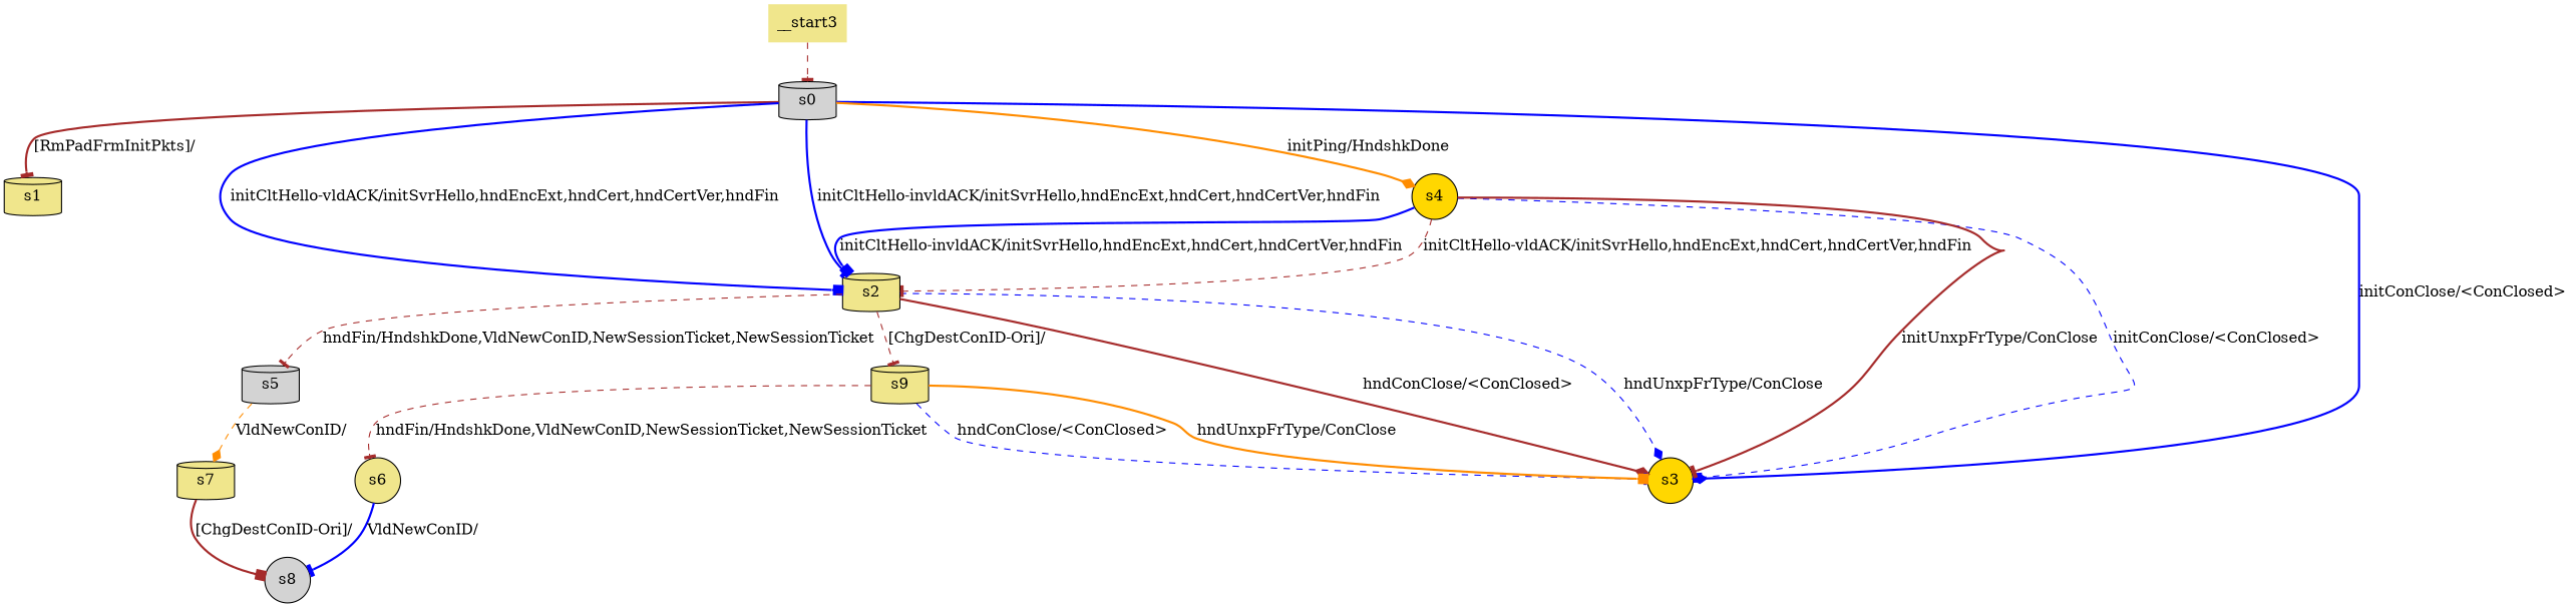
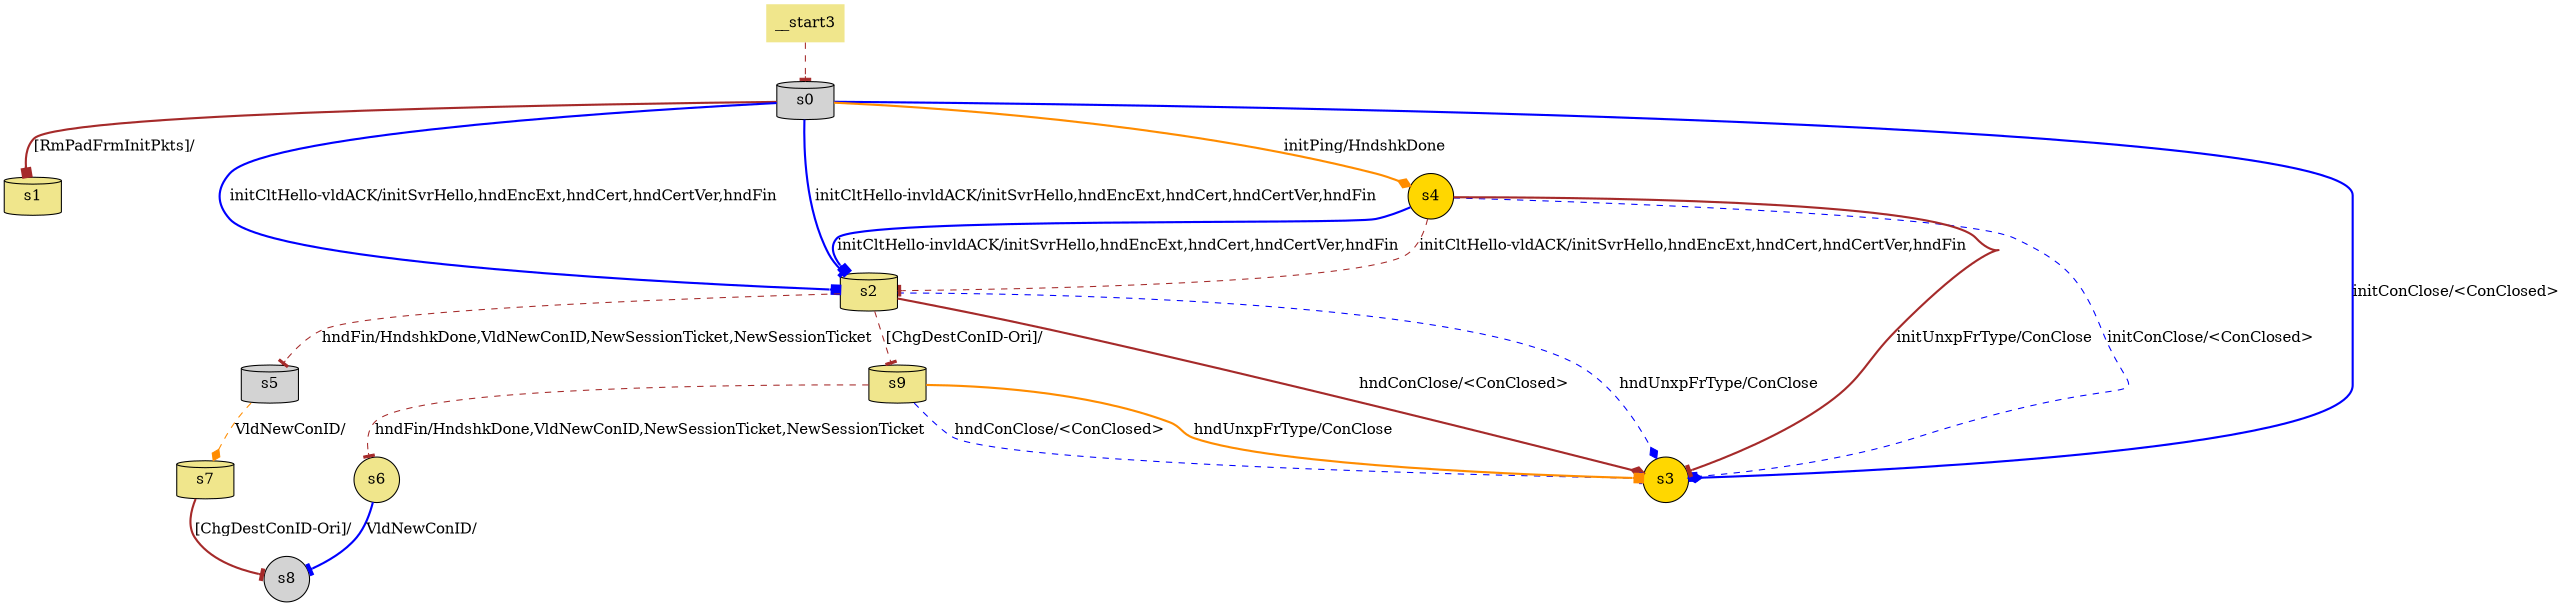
  digraph {
    node [fillcolor=khaki shape=cylinder style=filled]
    edge [arrowhead=tee color=brown style=bold]
    n1 [fillcolor=lightgrey label=s0]
    n2 [label=s1]
    n3 [label=s2]
    n4 [fillcolor=gold label=s3 shape=circle]
    n5 [fillcolor=gold label=s4 shape=circle]
    n6 [fillcolor=lightgrey label=s5]
    n7 [label=s9]
    n8 [label=s7]
    n9 [label=s6 shape=circle]
    n10 [fillcolor=lightgrey label=s8 shape=circle]
    n11 [label=__start3 shape=none]
-   n1 -> n2 [label="[RmPadFrmInitPkts]/ "]
+   n1 -> n2 [arrowhead=box label="[RmPadFrmInitPkts]/ "]
    n1 -> n3 [arrowhead=box color=blue label="initCltHello-vldACK/initSvrHello,hndEncExt,hndCert,hndCertVer,hndFin "]
    n1 -> n3 [color=blue label="initCltHello-invldACK/initSvrHello,hndEncExt,hndCert,hndCertVer,hndFin "]
    n1 -> n4 [arrowhead=diamond color=blue label="initConClose/<ConClosed> "]
    n1 -> n5 [arrowhead=diamond color=darkorange label="initPing/HndshkDone "]
    n3 -> n4 [arrowhead=diamond label="hndConClose/<ConClosed> "]
    n3 -> n4 [arrowhead=diamond color=blue label="hndUnxpFrType/ConClose " style=dashed]
    n3 -> n6 [label="hndFin/HndshkDone,VldNewConID,NewSessionTicket,NewSessionTicket " style=dashed]
    n3 -> n7 [label="[ChgDestConID-Ori]/ " style=dashed]
    n5 -> n3 [label="initCltHello-vldACK/initSvrHello,hndEncExt,hndCert,hndCertVer,hndFin " style=dashed]
    n5 -> n3 [arrowhead=box color=blue label="initCltHello-invldACK/initSvrHello,hndEncExt,hndCert,hndCertVer,hndFin "]
    n5 -> n4 [arrowhead=box color=blue label="initConClose/<ConClosed> " style=dashed]
    n5 -> n4 [label="initUnxpFrType/ConClose "]
    n6 -> n8 [arrowhead=diamond color=darkorange label="VldNewConID/ " style=dashed]
    n7 -> n4 [color=blue label="hndConClose/<ConClosed> " style=dashed]
    n7 -> n4 [arrowhead=box color=darkorange label="hndUnxpFrType/ConClose "]
    n7 -> n9 [label="hndFin/HndshkDone,VldNewConID,NewSessionTicket,NewSessionTicket " style=dashed]
-   n8 -> n10 [arrowhead=box label="[ChgDestConID-Ori]/ "]
+   n8 -> n10 [label="[ChgDestConID-Ori]/ "]
    n9 -> n10 [color=blue label="VldNewConID/ "]
    n11 -> n1 [style=dashed]
  }
